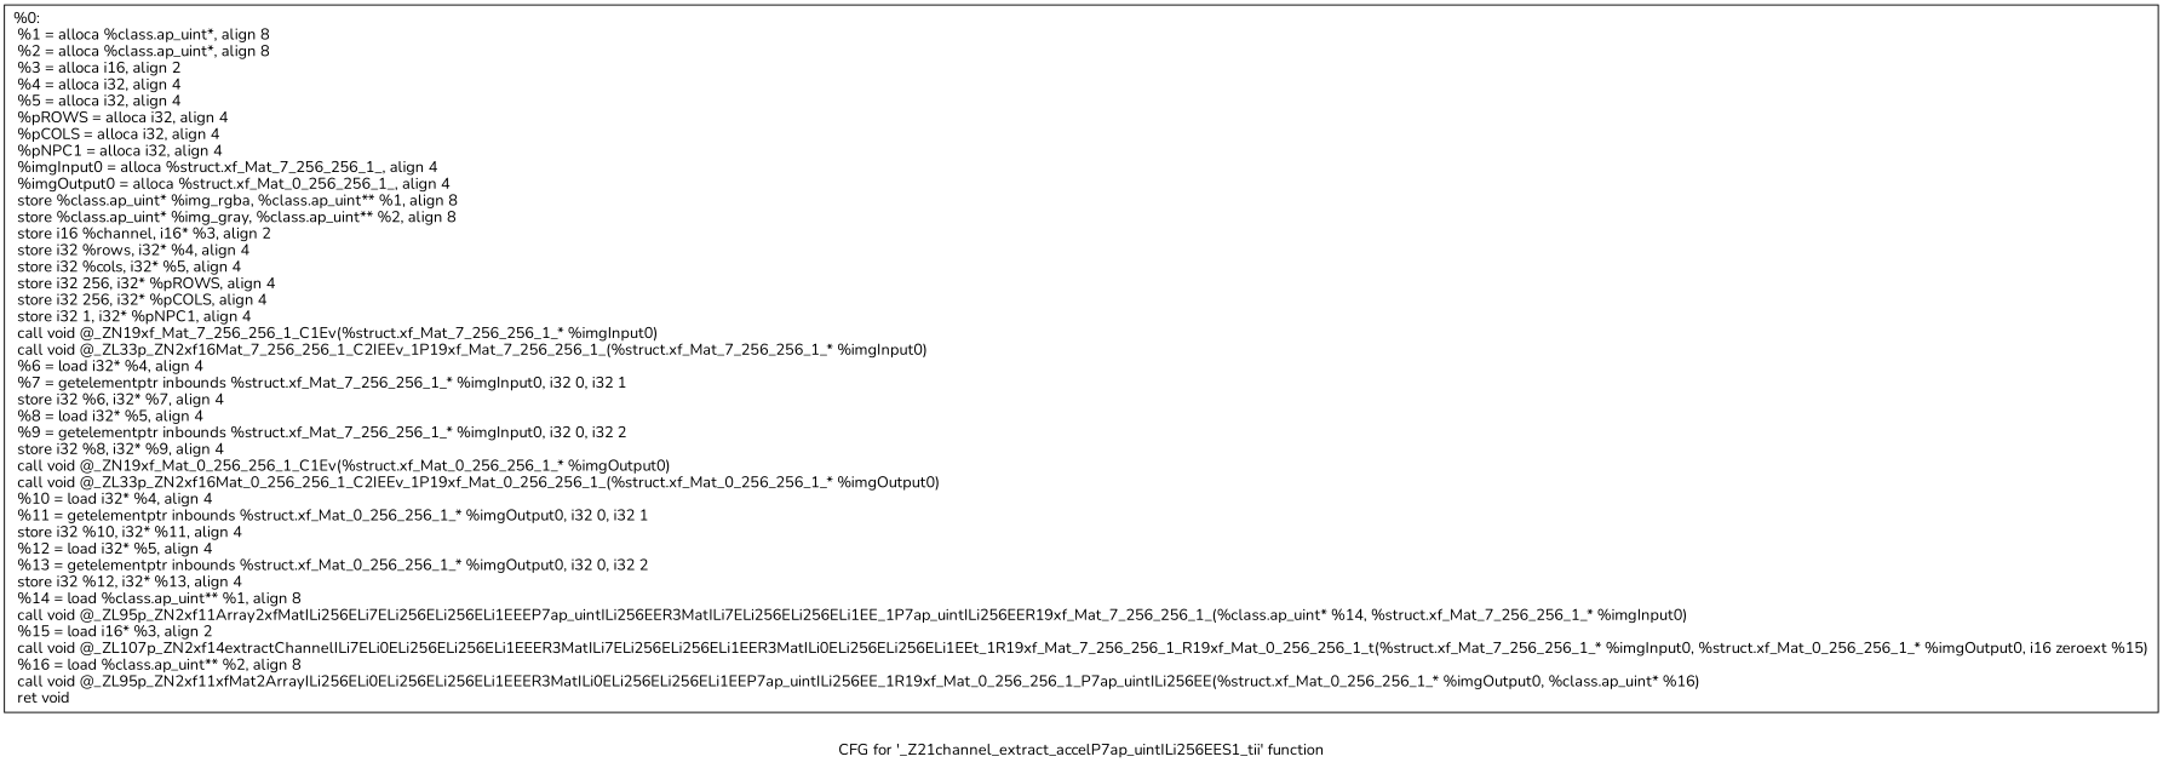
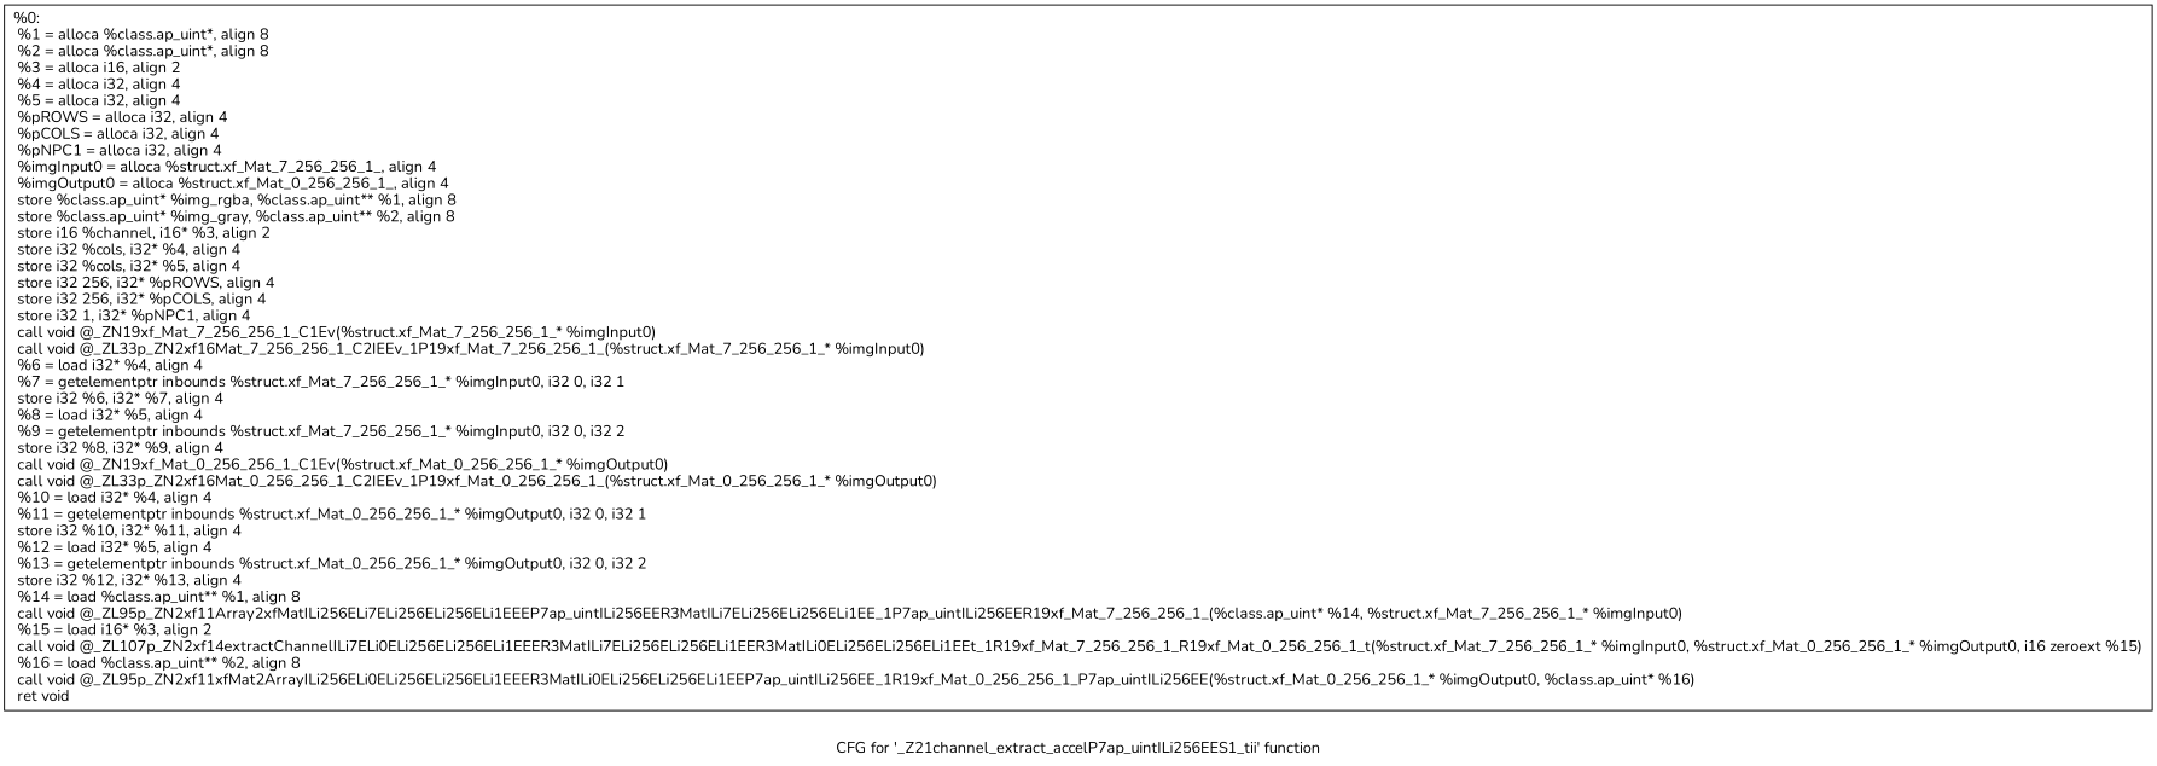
  digraph {
    label="CFG for '_Z21channel_extract_accelP7ap_uintILi256EES1_tii' function"
    fontname=Nunito
-   n1 [label="{%0:\l  %1 = alloca %class.ap_uint*, align 8\l  %2 = alloca %class.ap_uint*, align 8\l  %3 = alloca i16, align 2\l  %4 = alloca i32, align 4\l  %5 = alloca i32, align 4\l  %pROWS = alloca i32, align 4\l  %pCOLS = alloca i32, align 4\l  %pNPC1 = alloca i32, align 4\l  %imgInput0 = alloca %struct.xf_Mat_7_256_256_1_, align 4\l  %imgOutput0 = alloca %struct.xf_Mat_0_256_256_1_, align 4\l  store %class.ap_uint* %img_rgba, %class.ap_uint** %1, align 8\l  store %class.ap_uint* %img_gray, %class.ap_uint** %2, align 8\l  store i16 %channel, i16* %3, align 2\l  store i32 %rows, i32* %4, align 4\l  store i32 %cols, i32* %5, align 4\l  store i32 256, i32* %pROWS, align 4\l  store i32 256, i32* %pCOLS, align 4\l  store i32 1, i32* %pNPC1, align 4\l  call void @_ZN19xf_Mat_7_256_256_1_C1Ev(%struct.xf_Mat_7_256_256_1_* %imgInput0)\l  call void @_ZL33p_ZN2xf16Mat_7_256_256_1_C2IEEv_1P19xf_Mat_7_256_256_1_(%struct.xf_Mat_7_256_256_1_* %imgInput0)\l  %6 = load i32* %4, align 4\l  %7 = getelementptr inbounds %struct.xf_Mat_7_256_256_1_* %imgInput0, i32 0, i32 1\l  store i32 %6, i32* %7, align 4\l  %8 = load i32* %5, align 4\l  %9 = getelementptr inbounds %struct.xf_Mat_7_256_256_1_* %imgInput0, i32 0, i32 2\l  store i32 %8, i32* %9, align 4\l  call void @_ZN19xf_Mat_0_256_256_1_C1Ev(%struct.xf_Mat_0_256_256_1_* %imgOutput0)\l  call void @_ZL33p_ZN2xf16Mat_0_256_256_1_C2IEEv_1P19xf_Mat_0_256_256_1_(%struct.xf_Mat_0_256_256_1_* %imgOutput0)\l  %10 = load i32* %4, align 4\l  %11 = getelementptr inbounds %struct.xf_Mat_0_256_256_1_* %imgOutput0, i32 0, i32 1\l  store i32 %10, i32* %11, align 4\l  %12 = load i32* %5, align 4\l  %13 = getelementptr inbounds %struct.xf_Mat_0_256_256_1_* %imgOutput0, i32 0, i32 2\l  store i32 %12, i32* %13, align 4\l  %14 = load %class.ap_uint** %1, align 8\l  call void @_ZL95p_ZN2xf11Array2xfMatILi256ELi7ELi256ELi256ELi1EEEP7ap_uintILi256EER3MatILi7ELi256ELi256ELi1EE_1P7ap_uintILi256EER19xf_Mat_7_256_256_1_(%class.ap_uint* %14, %struct.xf_Mat_7_256_256_1_* %imgInput0)\l  %15 = load i16* %3, align 2\l  call void @_ZL107p_ZN2xf14extractChannelILi7ELi0ELi256ELi256ELi1EEER3MatILi7ELi256ELi256ELi1EER3MatILi0ELi256ELi256ELi1EEt_1R19xf_Mat_7_256_256_1_R19xf_Mat_0_256_256_1_t(%struct.xf_Mat_7_256_256_1_* %imgInput0, %struct.xf_Mat_0_256_256_1_* %imgOutput0, i16 zeroext %15)\l  %16 = load %class.ap_uint** %2, align 8\l  call void @_ZL95p_ZN2xf11xfMat2ArrayILi256ELi0ELi256ELi256ELi1EEER3MatILi0ELi256ELi256ELi1EEP7ap_uintILi256EE_1R19xf_Mat_0_256_256_1_P7ap_uintILi256EE(%struct.xf_Mat_0_256_256_1_* %imgOutput0, %class.ap_uint* %16)\l  ret void\l}" shape=record fontname=Nunito]
+   n1 [label="{%0:\l  %1 = alloca %class.ap_uint*, align 8\l  %2 = alloca %class.ap_uint*, align 8\l  %3 = alloca i16, align 2\l  %4 = alloca i32, align 4\l  %5 = alloca i32, align 4\l  %pROWS = alloca i32, align 4\l  %pCOLS = alloca i32, align 4\l  %pNPC1 = alloca i32, align 4\l  %imgInput0 = alloca %struct.xf_Mat_7_256_256_1_, align 4\l  %imgOutput0 = alloca %struct.xf_Mat_0_256_256_1_, align 4\l  store %class.ap_uint* %img_rgba, %class.ap_uint** %1, align 8\l  store %class.ap_uint* %img_gray, %class.ap_uint** %2, align 8\l  store i16 %channel, i16* %3, align 2\l  store i32 %cols, i32* %4, align 4\l  store i32 %cols, i32* %5, align 4\l  store i32 256, i32* %pROWS, align 4\l  store i32 256, i32* %pCOLS, align 4\l  store i32 1, i32* %pNPC1, align 4\l  call void @_ZN19xf_Mat_7_256_256_1_C1Ev(%struct.xf_Mat_7_256_256_1_* %imgInput0)\l  call void @_ZL33p_ZN2xf16Mat_7_256_256_1_C2IEEv_1P19xf_Mat_7_256_256_1_(%struct.xf_Mat_7_256_256_1_* %imgInput0)\l  %6 = load i32* %4, align 4\l  %7 = getelementptr inbounds %struct.xf_Mat_7_256_256_1_* %imgInput0, i32 0, i32 1\l  store i32 %6, i32* %7, align 4\l  %8 = load i32* %5, align 4\l  %9 = getelementptr inbounds %struct.xf_Mat_7_256_256_1_* %imgInput0, i32 0, i32 2\l  store i32 %8, i32* %9, align 4\l  call void @_ZN19xf_Mat_0_256_256_1_C1Ev(%struct.xf_Mat_0_256_256_1_* %imgOutput0)\l  call void @_ZL33p_ZN2xf16Mat_0_256_256_1_C2IEEv_1P19xf_Mat_0_256_256_1_(%struct.xf_Mat_0_256_256_1_* %imgOutput0)\l  %10 = load i32* %4, align 4\l  %11 = getelementptr inbounds %struct.xf_Mat_0_256_256_1_* %imgOutput0, i32 0, i32 1\l  store i32 %10, i32* %11, align 4\l  %12 = load i32* %5, align 4\l  %13 = getelementptr inbounds %struct.xf_Mat_0_256_256_1_* %imgOutput0, i32 0, i32 2\l  store i32 %12, i32* %13, align 4\l  %14 = load %class.ap_uint** %1, align 8\l  call void @_ZL95p_ZN2xf11Array2xfMatILi256ELi7ELi256ELi256ELi1EEEP7ap_uintILi256EER3MatILi7ELi256ELi256ELi1EE_1P7ap_uintILi256EER19xf_Mat_7_256_256_1_(%class.ap_uint* %14, %struct.xf_Mat_7_256_256_1_* %imgInput0)\l  %15 = load i16* %3, align 2\l  call void @_ZL107p_ZN2xf14extractChannelILi7ELi0ELi256ELi256ELi1EEER3MatILi7ELi256ELi256ELi1EER3MatILi0ELi256ELi256ELi1EEt_1R19xf_Mat_7_256_256_1_R19xf_Mat_0_256_256_1_t(%struct.xf_Mat_7_256_256_1_* %imgInput0, %struct.xf_Mat_0_256_256_1_* %imgOutput0, i16 zeroext %15)\l  %16 = load %class.ap_uint** %2, align 8\l  call void @_ZL95p_ZN2xf11xfMat2ArrayILi256ELi0ELi256ELi256ELi1EEER3MatILi0ELi256ELi256ELi1EEP7ap_uintILi256EE_1R19xf_Mat_0_256_256_1_P7ap_uintILi256EE(%struct.xf_Mat_0_256_256_1_* %imgOutput0, %class.ap_uint* %16)\l  ret void\l}" shape=record fontname=Nunito]
  }
